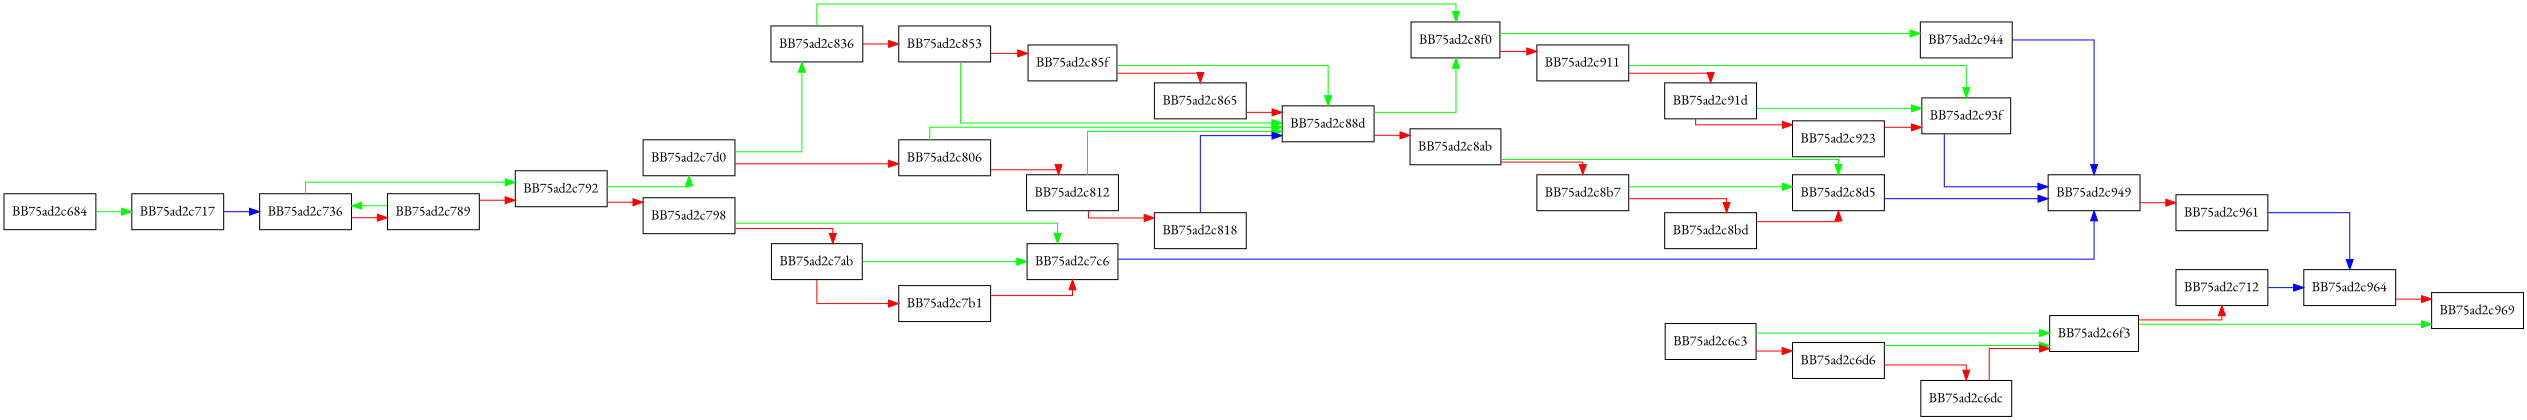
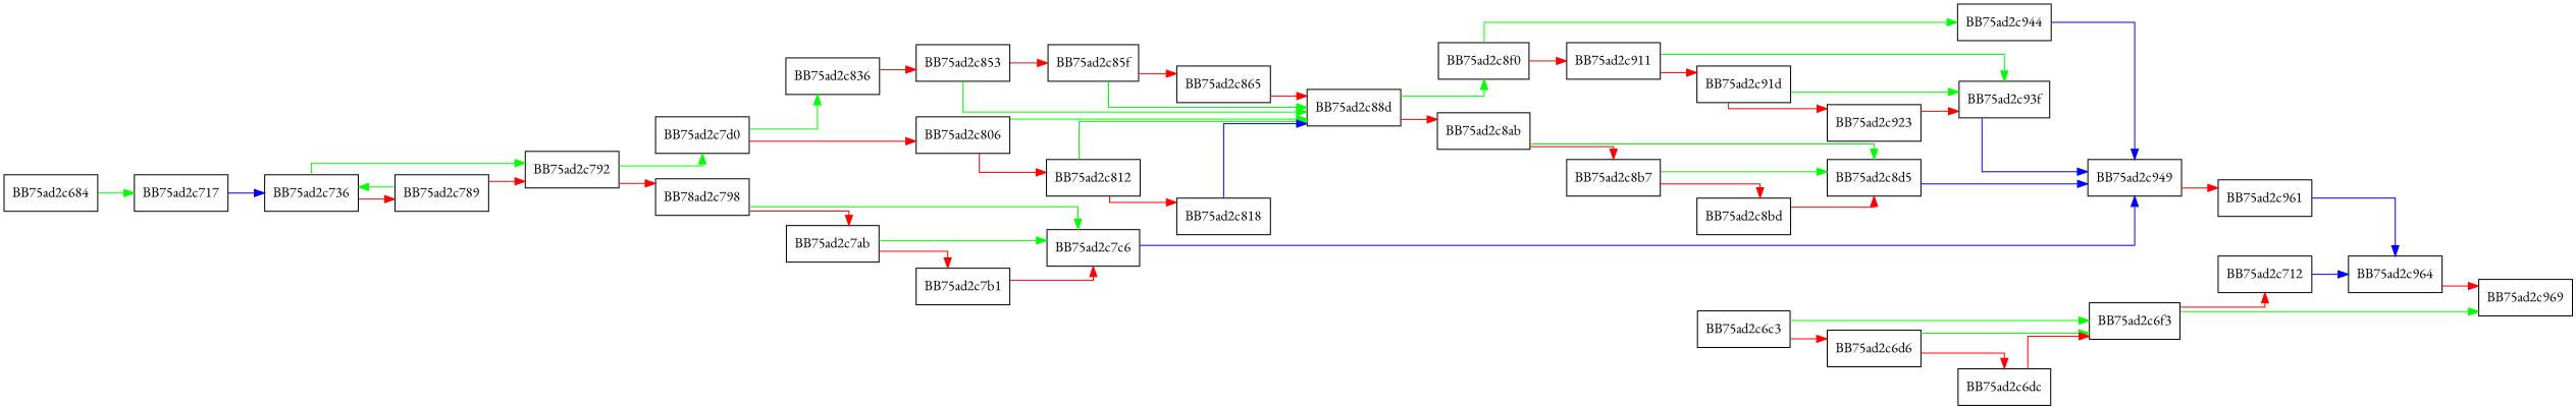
  digraph {
    fontname="EB Garamond"
    rankdir=LR
    splines=ortho
    node [fontname="EB Garamond" shape=box]
    edge [color=red fontname="EB Garamond"]
    BB75ad2c684
    BB75ad2c717
    BB75ad2c736
    BB75ad2c6c3
    BB75ad2c6f3
    BB75ad2c6d6
    BB75ad2c792
    BB75ad2c789
    BB75ad2c969
    BB75ad2c712
    BB75ad2c6dc
    BB75ad2c964
    BB75ad2c7d0
-   BB75ad2c798
+   BB75ad2c798 [label=BB78ad2c798]
    BB75ad2c836
    BB75ad2c806
    BB75ad2c7c6
    BB75ad2c7ab
    BB75ad2c8f0
    BB75ad2c853
    BB75ad2c88d
    BB75ad2c812
    BB75ad2c949
    BB75ad2c7b1
    BB75ad2c961
    BB75ad2c944
    BB75ad2c911
    BB75ad2c85f
    BB75ad2c8ab
    BB75ad2c818
    BB75ad2c8d5
    BB75ad2c8b7
    BB75ad2c93f
    BB75ad2c91d
    BB75ad2c865
    BB75ad2c8bd
    BB75ad2c923
    BB75ad2c684 -> BB75ad2c717 [color=green]
    BB75ad2c717 -> BB75ad2c736 [color=blue]
    BB75ad2c736 -> BB75ad2c792 [color=green]
    BB75ad2c736 -> BB75ad2c789
    BB75ad2c6c3 -> BB75ad2c6f3 [color=green]
    BB75ad2c6c3 -> BB75ad2c6d6
    BB75ad2c6f3 -> BB75ad2c969 [color=green]
    BB75ad2c6f3 -> BB75ad2c712
    BB75ad2c6d6 -> BB75ad2c6f3 [color=green]
    BB75ad2c6d6 -> BB75ad2c6dc
    BB75ad2c792 -> BB75ad2c7d0 [color=green]
    BB75ad2c792 -> BB75ad2c798
    BB75ad2c789 -> BB75ad2c736 [color=green]
    BB75ad2c789 -> BB75ad2c792
    BB75ad2c712 -> BB75ad2c964 [color=blue]
    BB75ad2c6dc -> BB75ad2c6f3
    BB75ad2c964 -> BB75ad2c969
    BB75ad2c7d0 -> BB75ad2c836 [color=green]
    BB75ad2c7d0 -> BB75ad2c806
    BB75ad2c798 -> BB75ad2c7c6 [color=green]
    BB75ad2c798 -> BB75ad2c7ab
-   BB75ad2c836 -> BB75ad2c8f0 [color=green]
    BB75ad2c836 -> BB75ad2c853
    BB75ad2c806 -> BB75ad2c88d [color=green]
    BB75ad2c806 -> BB75ad2c812
    BB75ad2c7c6 -> BB75ad2c949 [color=blue]
    BB75ad2c7ab -> BB75ad2c7c6 [color=green]
    BB75ad2c7ab -> BB75ad2c7b1
    BB75ad2c8f0 -> BB75ad2c944 [color=green]
    BB75ad2c8f0 -> BB75ad2c911
    BB75ad2c853 -> BB75ad2c88d [color=green]
    BB75ad2c853 -> BB75ad2c85f
    BB75ad2c88d -> BB75ad2c8f0 [color=green]
    BB75ad2c88d -> BB75ad2c8ab
    BB75ad2c812 -> BB75ad2c88d [color=green]
    BB75ad2c812 -> BB75ad2c818
    BB75ad2c949 -> BB75ad2c961
    BB75ad2c7b1 -> BB75ad2c7c6
    BB75ad2c961 -> BB75ad2c964 [color=blue]
    BB75ad2c944 -> BB75ad2c949 [color=blue]
    BB75ad2c911 -> BB75ad2c93f [color=green]
    BB75ad2c911 -> BB75ad2c91d
    BB75ad2c85f -> BB75ad2c88d [color=green]
    BB75ad2c85f -> BB75ad2c865
    BB75ad2c8ab -> BB75ad2c8d5 [color=green]
    BB75ad2c8ab -> BB75ad2c8b7
    BB75ad2c818 -> BB75ad2c88d [color=blue]
    BB75ad2c8d5 -> BB75ad2c949 [color=blue]
    BB75ad2c8b7 -> BB75ad2c8d5 [color=green]
    BB75ad2c8b7 -> BB75ad2c8bd
    BB75ad2c93f -> BB75ad2c949 [color=blue]
    BB75ad2c91d -> BB75ad2c93f [color=green]
    BB75ad2c91d -> BB75ad2c923
    BB75ad2c865 -> BB75ad2c88d
    BB75ad2c8bd -> BB75ad2c8d5
    BB75ad2c923 -> BB75ad2c93f
  }
